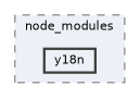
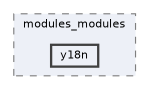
  digraph {
    compound=true
    n1 [color=grey25 fillcolor="#edf0f7" fontname=Helvetica fontsize=10 height=0.2 label=y18n shape=box style="filled,bold" width=0.4]
    subgraph cluster_1 {
      bgcolor="#edf0f7"
      fontname=Helvetica
      fontsize=10
-     label=node_modules
+     label=modules_modules
      pencolor=grey50
      style="filled,dashed"
      n1
    }
  }
